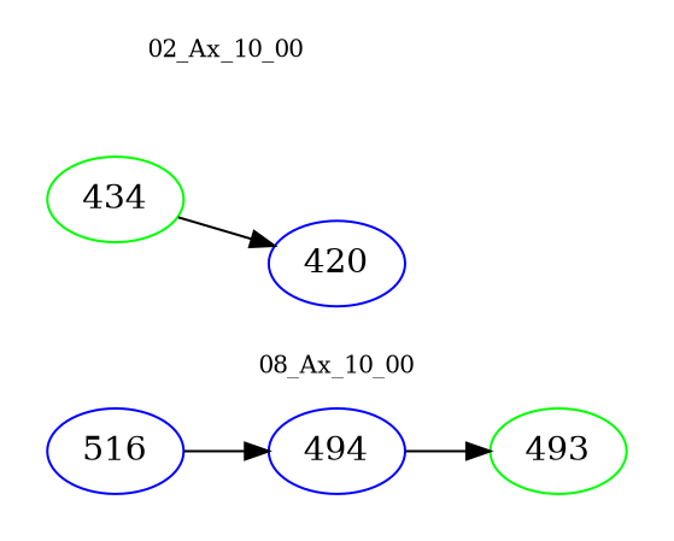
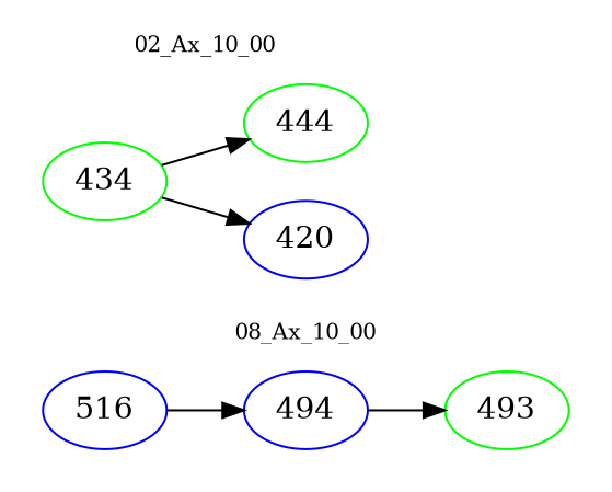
  digraph {
    rankdir=LR
    node [color=blue]
    edge [color=black]
    n1 [label=494]
    n2 [color=green label=493]
    n3 [label=516]
    n4 [color=green label=434]
    n5 [label=420]
+   n6 [color=green label=444]
    subgraph cluster_1 {
      color=white
      fontsize=10
      label="08_Ax_10_00"
      n1
      n2
      n3
    }
    subgraph cluster_2 {
      color=white
      fontsize=10
      label="02_Ax_10_00"
      n4
      n5
+     n6
    }
    n1 -> n2
    n3 -> n1
    n4 -> n5
+   n4 -> n6
  }
